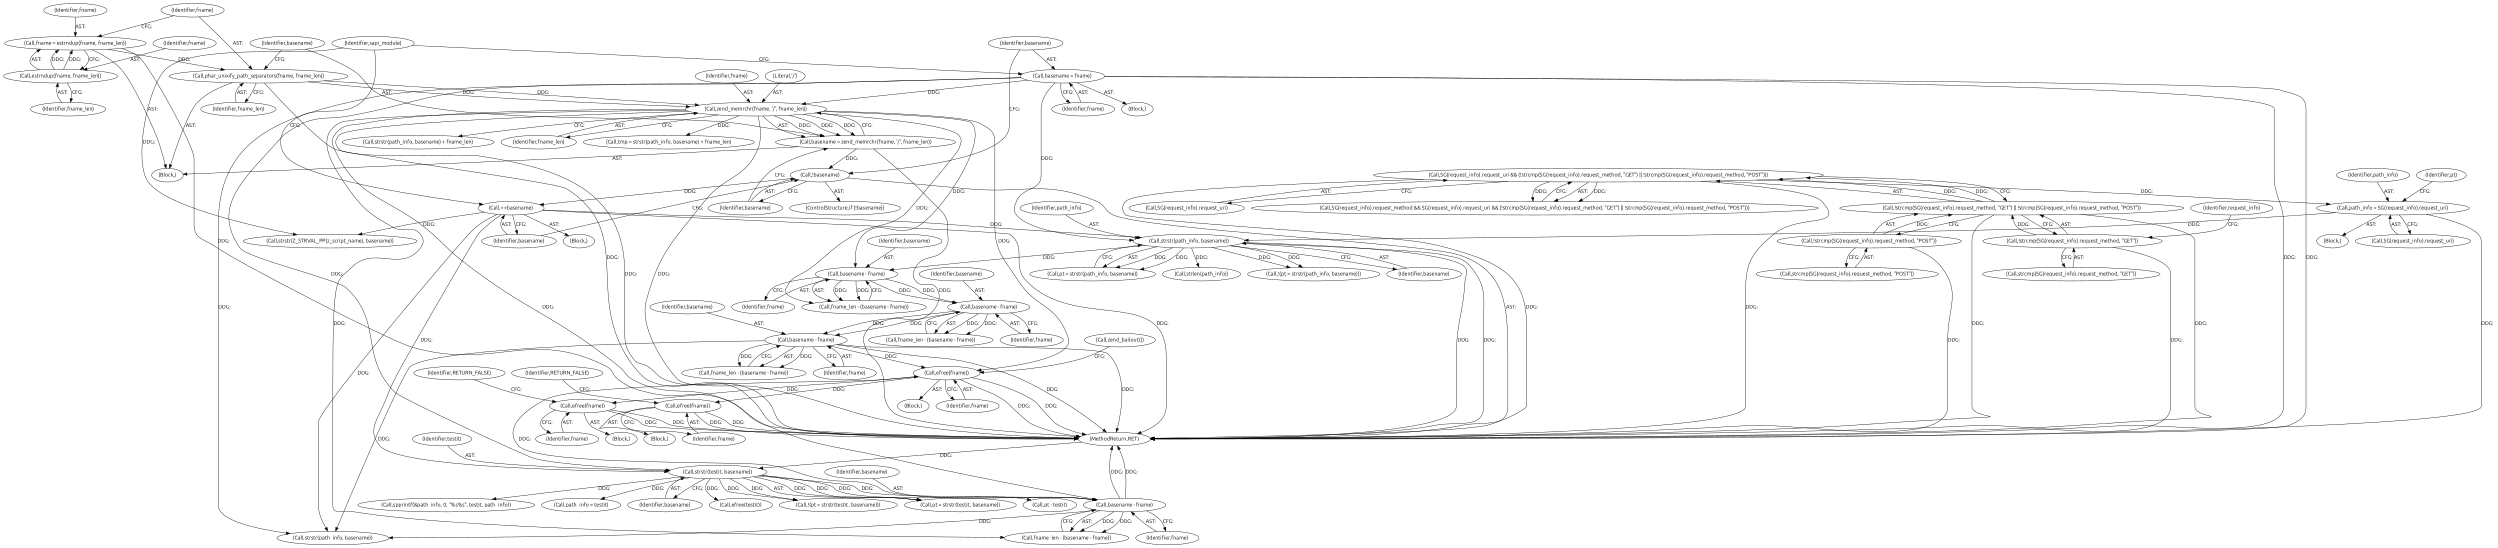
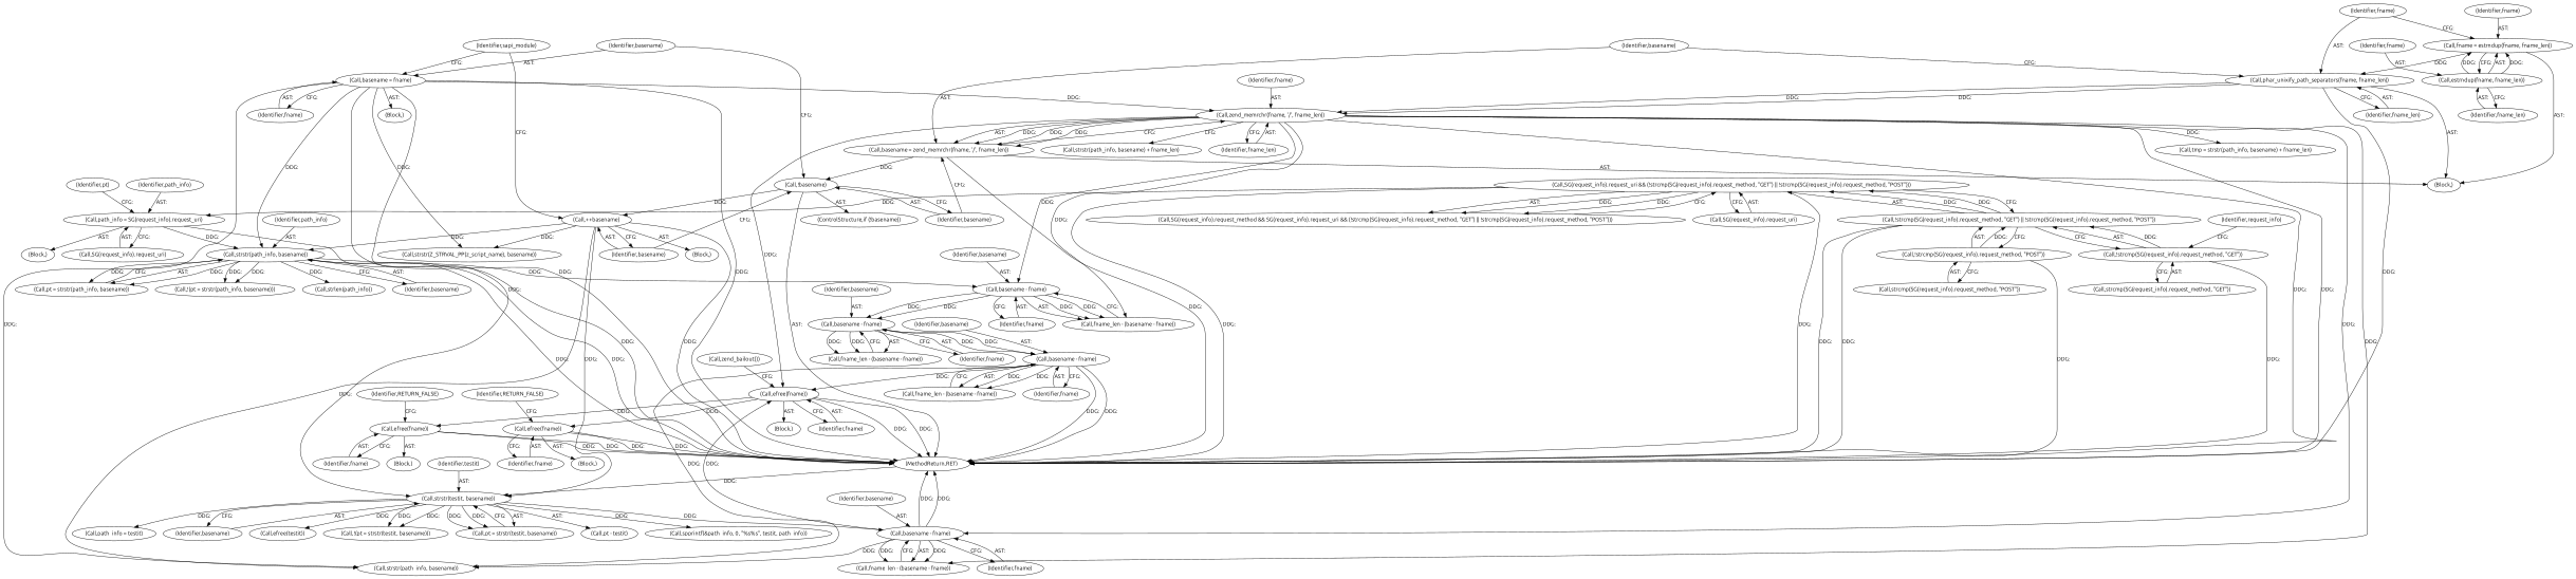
  digraph {
    fontname=Ubuntu
    node [fontname=Ubuntu]
    edge [fontname=Ubuntu]
    n1 [label="(Call,efree(fname))"]
    n2 [label="(Call,efree(fname))"]
    n3 [label="(Call,efree(fname))"]
    n4 [label="(Identifier,fname)"]
    n5 [label="(MethodReturn,RET)"]
    n6 [label="(Block,)"]
    n7 [label="(Identifier,fname)"]
    n8 [label="(Block,)"]
    n9 [label="(Identifier,fname)"]
    n10 [label="(Block,)"]
    n11 [label="(Call,strstr(testit, basename))"]
    n12 [label="(Call,basename - fname)"]
    n13 [label="(Call,fname_len - (basename - fname))"]
    n14 [label="(Identifier,fname)"]
    n15 [label="(Call,strstr(path_info, basename))"]
    n16 [label="(Call,efree(testit))"]
    n17 [label="(Call,!(pt = strstr(testit, basename)))"]
    n18 [label="(Call,pt = strstr(testit, basename))"]
    n19 [label="(Call,pt - testit)"]
    n20 [label="(Call,spprintf(&path_info, 0, \"%s%s\", testit, path_info))"]
    n21 [label="(Call,path_info = testit)"]
    n22 [label="(Identifier,basename)"]
    n23 [label="(Call,basename = fname)"]
    n24 [label="(Call,strstr(path_info, basename))"]
    n25 [label="(Block,)"]
    n26 [label="(Identifier,fname)"]
    n27 [label="(Call,strstr(Z_STRVAL_PP(z_script_name), basename))"]
    n28 [label="(Call,zend_memrchr(fname, '/', fname_len))"]
    n29 [label="(Call,basename - fname)"]
    n30 [label="(Call,pt = strstr(path_info, basename))"]
    n31 [label="(Call,strlen(path_info))"]
    n32 [label="(Call,!(pt = strstr(path_info, basename)))"]
    n33 [label="(Identifier,basename)"]
    n34 [label="(Call,basename = zend_memrchr(fname, '/', fname_len))"]
    n35 [label="(Call,fname_len - (basename - fname))"]
    n36 [label="(Call,strstr(path_info, basename) + fname_len)"]
    n37 [label="(Identifier,fname_len)"]
    n38 [label="(Call,tmp = strstr(path_info, basename) + fname_len)"]
    n39 [label="(Block,)"]
    n40 [label="(Call,!basename)"]
    n41 [label="(Call,basename - fname)"]
    n42 [label="(Identifier,fname)"]
    n43 [label="(Call,phar_unixify_path_separators(fname, fname_len))"]
    n44 [label="(Identifier,fname_len)"]
    n45 [label="(Call,fname = estrndup(fname, fname_len))"]
    n46 [label="(Call,estrndup(fname, fname_len))"]
    n47 [label="(Identifier,fname_len)"]
    n48 [label="(Call,++basename)"]
    n49 [label="(Identifier,basename)"]
    n50 [label="(Block,)"]
    n51 [label="(Identifier,basename)"]
    n52 [label="(ControlStructure,if (!basename))"]
    n53 [label="(Call,basename - fname)"]
    n54 [label="(Call,fname_len - (basename - fname))"]
    n55 [label="(Identifier,fname)"]
    n56 [label="(Identifier,fname)"]
    n57 [label="(Call,fname_len - (basename - fname))"]
    n58 [label="(Call,path_info = SG(request_info).request_uri)"]
    n59 [label="(Call,SG(request_info).request_uri)"]
    n60 [label="(Block,)"]
    n61 [label="(Call,SG(request_info).request_uri && (!strcmp(SG(request_info).request_method, \"GET\") || !strcmp(SG(request_info).request_method, \"POST\")))"]
    n62 [label="(Call,!strcmp(SG(request_info).request_method, \"GET\") || !strcmp(SG(request_info).request_method, \"POST\"))"]
    n63 [label="(Call,SG(request_info).request_method && SG(request_info).request_uri && (!strcmp(SG(request_info).request_method, \"GET\") || !strcmp(SG(request_info).request_method, \"POST\")))"]
    n64 [label="(Call,SG(request_info).request_uri)"]
    n65 [label="(Call,!strcmp(SG(request_info).request_method, \"GET\"))"]
    n66 [label="(Call,!strcmp(SG(request_info).request_method, \"POST\"))"]
    n67 [label="(Call,strcmp(SG(request_info).request_method, \"GET\"))"]
    n68 [label="(Call,strcmp(SG(request_info).request_method, \"POST\"))"]
    n69 [label="(Identifier,pt)"]
    n70 [label="(Identifier,fname)"]
    n71 [label="(Identifier,basename)"]
    n72 [label="(Identifier,basename)"]
    n73 [label="(Identifier,fname)"]
    n74 [label="(Identifier,request_info)"]
    n75 [label="(Identifier,basename)"]
    n76 [label="(Identifier,basename)"]
    n77 [label="(Identifier,testit)"]
    n78 [label="(Identifier,fname)"]
    n79 [label="(Identifier,path_info)"]
    n80 [label="(Identifier,path_info)"]
    n81 [label="(Call,zend_bailout())"]
    n82 [label="(Identifier,fname)"]
    n83 [label="(Identifier,basename)"]
    n84 [label="(Identifier,RETURN_FALSE)"]
    n85 [label="(Identifier,sapi_module)"]
    n86 [label="(Identifier,RETURN_FALSE)"]
-   n87 [label="(Literal,'/')"]
    n88 [label="(Identifier,basename)"]
    n1 -> n2 [label="DDG: "]
    n1 -> n3 [label="DDG: "]
    n1 -> n4 [label="CFG: "]
    n1 -> n5 [label="DDG: "]
    n1 -> n5 [label="DDG: "]
    n1 -> n6 [label="AST: "]
    n2 -> n5 [label="DDG: "]
    n2 -> n5 [label="DDG: "]
    n2 -> n7 [label="CFG: "]
    n2 -> n8 [label="AST: "]
    n3 -> n5 [label="DDG: "]
    n3 -> n5 [label="DDG: "]
    n3 -> n9 [label="CFG: "]
    n3 -> n10 [label="AST: "]
    n4 -> n1 [label="AST: "]
    n5 -> n11 [label="DDG: "]
    n7 -> n2 [label="AST: "]
    n9 -> n3 [label="AST: "]
    n11 -> n12 [label="DDG: "]
    n11 -> n16 [label="DDG: "]
    n11 -> n17 [label="DDG: "]
    n11 -> n17 [label="DDG: "]
    n11 -> n18 [label="AST: "]
    n11 -> n18 [label="DDG: "]
    n11 -> n18 [label="DDG: "]
-   n11 -> n19 [label="DDG: "]
+   n11 -> n19 [label="AST: "]
    n11 -> n20 [label="DDG: "]
    n11 -> n21 [label="DDG: "]
    n11 -> n22 [label="CFG: "]
    n12 -> n1 [label="DDG: "]
    n12 -> n5 [label="DDG: "]
    n12 -> n5 [label="DDG: "]
    n12 -> n13 [label="AST: "]
    n12 -> n13 [label="DDG: "]
    n12 -> n13 [label="DDG: "]
    n12 -> n14 [label="CFG: "]
    n12 -> n15 [label="DDG: "]
    n13 -> n12 [label="CFG: "]
    n14 -> n12 [label="AST: "]
+   n18 -> n11 [label="CFG: "]
    n22 -> n11 [label="AST: "]
    n23 -> n5 [label="DDG: "]
    n23 -> n5 [label="DDG: "]
    n23 -> n11 [label="DDG: "]
    n23 -> n15 [label="DDG: "]
    n23 -> n24 [label="DDG: "]
    n23 -> n25 [label="AST: "]
    n23 -> n26 [label="CFG: "]
-   n85 -> n27 [label="DDG: "]
+   n23 -> n27 [label="DDG: "]
    n23 -> n28 [label="DDG: "]
    n24 -> n5 [label="DDG: "]
    n24 -> n5 [label="DDG: "]
    n24 -> n29 [label="DDG: "]
    n24 -> n30 [label="AST: "]
    n24 -> n30 [label="DDG: "]
    n24 -> n30 [label="DDG: "]
    n24 -> n31 [label="DDG: "]
    n24 -> n32 [label="DDG: "]
    n24 -> n32 [label="DDG: "]
    n24 -> n33 [label="CFG: "]
    n26 -> n23 [label="AST: "]
    n28 -> n1 [label="DDG: "]
    n28 -> n5 [label="DDG: "]
    n28 -> n5 [label="DDG: "]
    n28 -> n12 [label="DDG: "]
    n28 -> n13 [label="DDG: "]
    n28 -> n29 [label="DDG: "]
    n28 -> n34 [label="AST: "]
    n28 -> n34 [label="DDG: "]
    n28 -> n34 [label="DDG: "]
    n28 -> n34 [label="DDG: "]
    n28 -> n35 [label="DDG: "]
    n28 -> n36 [label="CFG: "]
    n28 -> n37 [label="CFG: "]
    n28 -> n38 [label="DDG: "]
    n29 -> n35 [label="AST: "]
    n29 -> n35 [label="DDG: "]
    n29 -> n35 [label="DDG: "]
    n29 -> n41 [label="DDG: "]
    n29 -> n41 [label="DDG: "]
    n29 -> n42 [label="CFG: "]
    n30 -> n24 [label="CFG: "]
    n33 -> n24 [label="AST: "]
    n34 -> n5 [label="DDG: "]
    n34 -> n28 [label="CFG: "]
    n34 -> n39 [label="AST: "]
    n34 -> n40 [label="DDG: "]
    n35 -> n29 [label="CFG: "]
    n37 -> n28 [label="AST: "]
    n40 -> n5 [label="AST: "]
    n40 -> n48 [label="DDG: "]
    n40 -> n51 [label="CFG: "]
    n40 -> n52 [label="AST: "]
    n41 -> n53 [label="DDG: "]
    n41 -> n53 [label="DDG: "]
    n41 -> n56 [label="CFG: "]
    n41 -> n57 [label="AST: "]
    n41 -> n57 [label="DDG: "]
    n41 -> n57 [label="DDG: "]
    n42 -> n29 [label="AST: "]
    n43 -> n5 [label="DDG: "]
    n43 -> n28 [label="DDG: "]
    n43 -> n28 [label="DDG: "]
    n43 -> n39 [label="AST: "]
    n43 -> n44 [label="CFG: "]
    n44 -> n43 [label="AST: "]
-   n45 -> n5 [label="DDG: "]
    n45 -> n39 [label="AST: "]
    n45 -> n43 [label="DDG: "]
    n45 -> n46 [label="CFG: "]
    n46 -> n45 [label="AST: "]
    n46 -> n45 [label="DDG: "]
    n46 -> n45 [label="DDG: "]
    n46 -> n47 [label="CFG: "]
    n47 -> n46 [label="AST: "]
    n48 -> n5 [label="DDG: "]
    n48 -> n11 [label="DDG: "]
    n48 -> n15 [label="DDG: "]
    n48 -> n24 [label="DDG: "]
    n48 -> n27 [label="DDG: "]
    n48 -> n49 [label="CFG: "]
    n48 -> n50 [label="AST: "]
    n49 -> n40 [label="CFG: "]
    n49 -> n48 [label="AST: "]
    n51 -> n34 [label="CFG: "]
    n51 -> n40 [label="AST: "]
    n53 -> n1 [label="DDG: "]
    n53 -> n5 [label="DDG: "]
    n53 -> n5 [label="DDG: "]
    n53 -> n15 [label="DDG: "]
    n53 -> n54 [label="AST: "]
    n53 -> n54 [label="DDG: "]
    n53 -> n54 [label="DDG: "]
    n53 -> n55 [label="CFG: "]
    n54 -> n53 [label="CFG: "]
    n55 -> n53 [label="AST: "]
    n56 -> n41 [label="AST: "]
    n57 -> n41 [label="CFG: "]
    n58 -> n5 [label="DDG: "]
    n58 -> n24 [label="DDG: "]
    n58 -> n59 [label="CFG: "]
    n58 -> n60 [label="AST: "]
    n59 -> n58 [label="AST: "]
    n61 -> n5 [label="DDG: "]
    n61 -> n5 [label="DDG: "]
    n61 -> n58 [label="DDG: "]
    n61 -> n62 [label="CFG: "]
    n61 -> n63 [label="AST: "]
    n61 -> n63 [label="DDG: "]
    n61 -> n63 [label="DDG: "]
    n61 -> n64 [label="CFG: "]
    n62 -> n5 [label="DDG: "]
    n62 -> n5 [label="DDG: "]
    n62 -> n61 [label="AST: "]
    n62 -> n61 [label="DDG: "]
    n62 -> n61 [label="DDG: "]
    n62 -> n65 [label="CFG: "]
    n62 -> n66 [label="CFG: "]
    n63 -> n61 [label="CFG: "]
    n64 -> n61 [label="AST: "]
    n65 -> n5 [label="DDG: "]
    n65 -> n62 [label="AST: "]
    n65 -> n62 [label="DDG: "]
    n65 -> n67 [label="CFG: "]
    n66 -> n5 [label="DDG: "]
    n66 -> n62 [label="AST: "]
    n66 -> n62 [label="DDG: "]
    n66 -> n68 [label="CFG: "]
    n67 -> n65 [label="AST: "]
    n68 -> n66 [label="AST: "]
    n69 -> n58 [label="CFG: "]
    n70 -> n28 [label="AST: "]
    n71 -> n23 [label="AST: "]
    n71 -> n40 [label="CFG: "]
    n72 -> n53 [label="AST: "]
    n73 -> n43 [label="AST: "]
    n73 -> n45 [label="CFG: "]
    n74 -> n65 [label="CFG: "]
    n75 -> n41 [label="AST: "]
    n76 -> n34 [label="AST: "]
    n76 -> n43 [label="CFG: "]
    n77 -> n11 [label="AST: "]
    n78 -> n46 [label="AST: "]
    n79 -> n58 [label="AST: "]
    n80 -> n24 [label="AST: "]
    n81 -> n1 [label="CFG: "]
    n82 -> n45 [label="AST: "]
    n83 -> n29 [label="AST: "]
    n84 -> n3 [label="CFG: "]
    n85 -> n23 [label="CFG: "]
    n85 -> n48 [label="CFG: "]
    n86 -> n2 [label="CFG: "]
-   n87 -> n28 [label="AST: "]
    n88 -> n12 [label="AST: "]
  }
